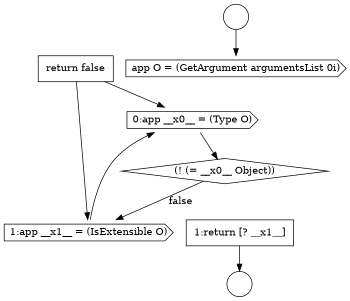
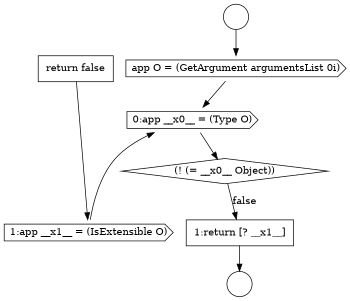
  digraph {
    node [color=black fillcolor=white shape=cds style=filled]
    edge [color=black]
    n1 [label=<<font color="black">0:app __x0__ = (Type O)</font>>]
    n2 [label=<<font color="black">(! (= __x0__ Object))</font>> shape=diamond]
    n3 [label=<<font color="black">1:app __x1__ = (IsExtensible O)</font>>]
    n4 [label=<<font color="black">     <table border="0" cellborder="1" cellspacing="0" cellpadding="10">       <tr><td align="left">1:return [? __x1__]</td></tr>     </table>   </font>> margin=0 shape=none]
    n5 [label=" " shape=circle]
    n6 [label=<<font color="black">     <table border="0" cellborder="1" cellspacing="0" cellpadding="10">       <tr><td align="left">return false</td></tr>     </table>   </font>> margin=0 shape=none]
    n7 [label=" " shape=circle]
    n8 [label=<<font color="black">app O = (GetArgument argumentsList 0i)</font>>]
    n1 -> n2
-   n2 -> n3 [label=<<font color="black">false</font>>]
+   n2 -> n4 [label=<<font color="black">false</font>>]
    n3 -> n1
    n4 -> n5
    n6 -> n3
    n7 -> n8
-   n6 -> n1
+   n8 -> n1
  }
